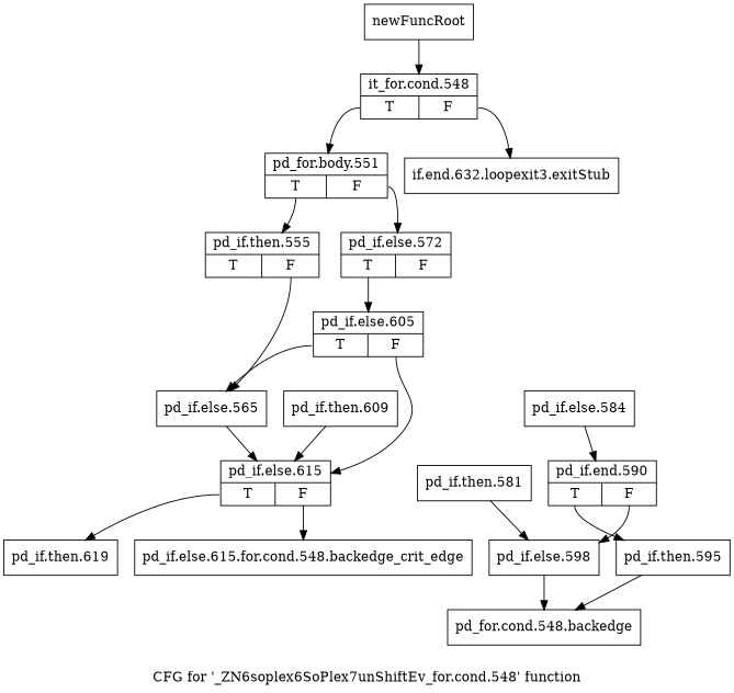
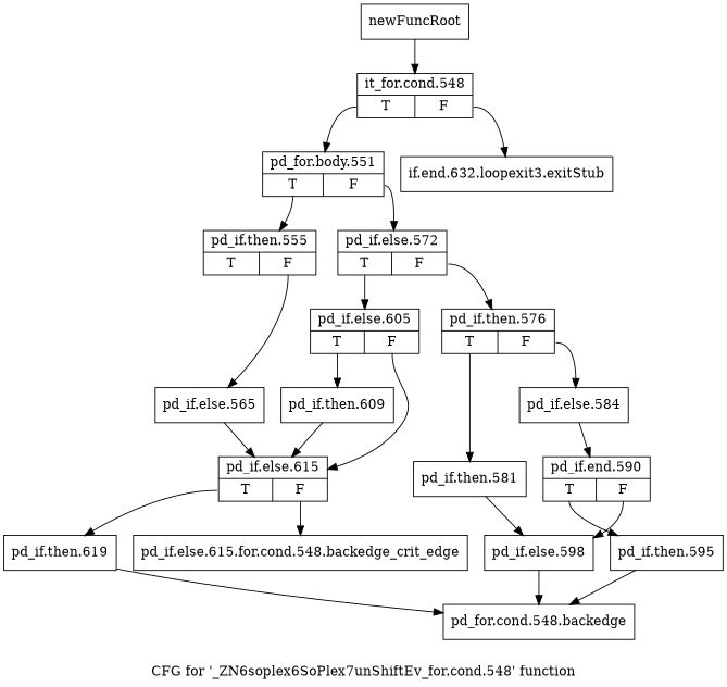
  digraph {
    label="CFG for '_ZN6soplex6SoPlex7unShiftEv_for.cond.548' function"
    node [shape=record]
    n1 [label="{newFuncRoot}"]
    n2 [label="{it_for.cond.548|{<s0>T|<s1>F}}"]
    n3 [label="{if.end.632.loopexit3.exitStub}"]
    n4 [label="{pd_for.body.551|{<s0>T|<s1>F}}"]
    n5 [label="{pd_if.then.555|{<s0>T|<s1>F}}"]
    n6 [label="{pd_if.else.572|{<s0>T|<s1>F}}"]
    n7 [label="{pd_if.else.565}"]
    n8 [label="{pd_if.else.605|{<s0>T|<s1>F}}"]
+   n9 [label="{pd_if.then.576|{<s0>T|<s1>F}}"]
    n10 [label="{pd_if.else.615|{<s0>T|<s1>F}}"]
    n11 [label="{pd_if.then.609}"]
    n12 [label="{pd_if.then.581}"]
    n13 [label="{pd_if.else.584}"]
    n14 [label="{pd_if.then.619}"]
    n15 [label="{pd_if.else.615.for.cond.548.backedge_crit_edge}"]
    n16 [label="{pd_if.else.598}"]
    n17 [label="{pd_if.end.590|{<s0>T|<s1>F}}"]
    n18 [label="{pd_if.then.595}"]
    n19 [label="{pd_for.cond.548.backedge}"]
    n1 -> n2
    n2 -> n3 [tailport=s1]
    n2 -> n4 [tailport=s0]
    n4 -> n5 [tailport=s0]
    n4 -> n6 [tailport=s1]
    n5 -> n7 [tailport=s1]
    n6 -> n8 [tailport=s0]
+   n6 -> n9 [tailport=s1]
    n7 -> n10
    n8 -> n10 [tailport=s1]
-   n8 -> n7 [tailport=s0]
+   n8 -> n11 [tailport=s0]
+   n9 -> n12 [tailport=s0]
+   n9 -> n13 [tailport=s1]
    n10 -> n14 [tailport=s0]
    n10 -> n15 [tailport=s1]
    n11 -> n10
    n12 -> n16
    n13 -> n17
+   n14 -> n19
    n16 -> n19
    n17 -> n16 [tailport=s1]
    n17 -> n18 [tailport=s0]
    n18 -> n19
  }
